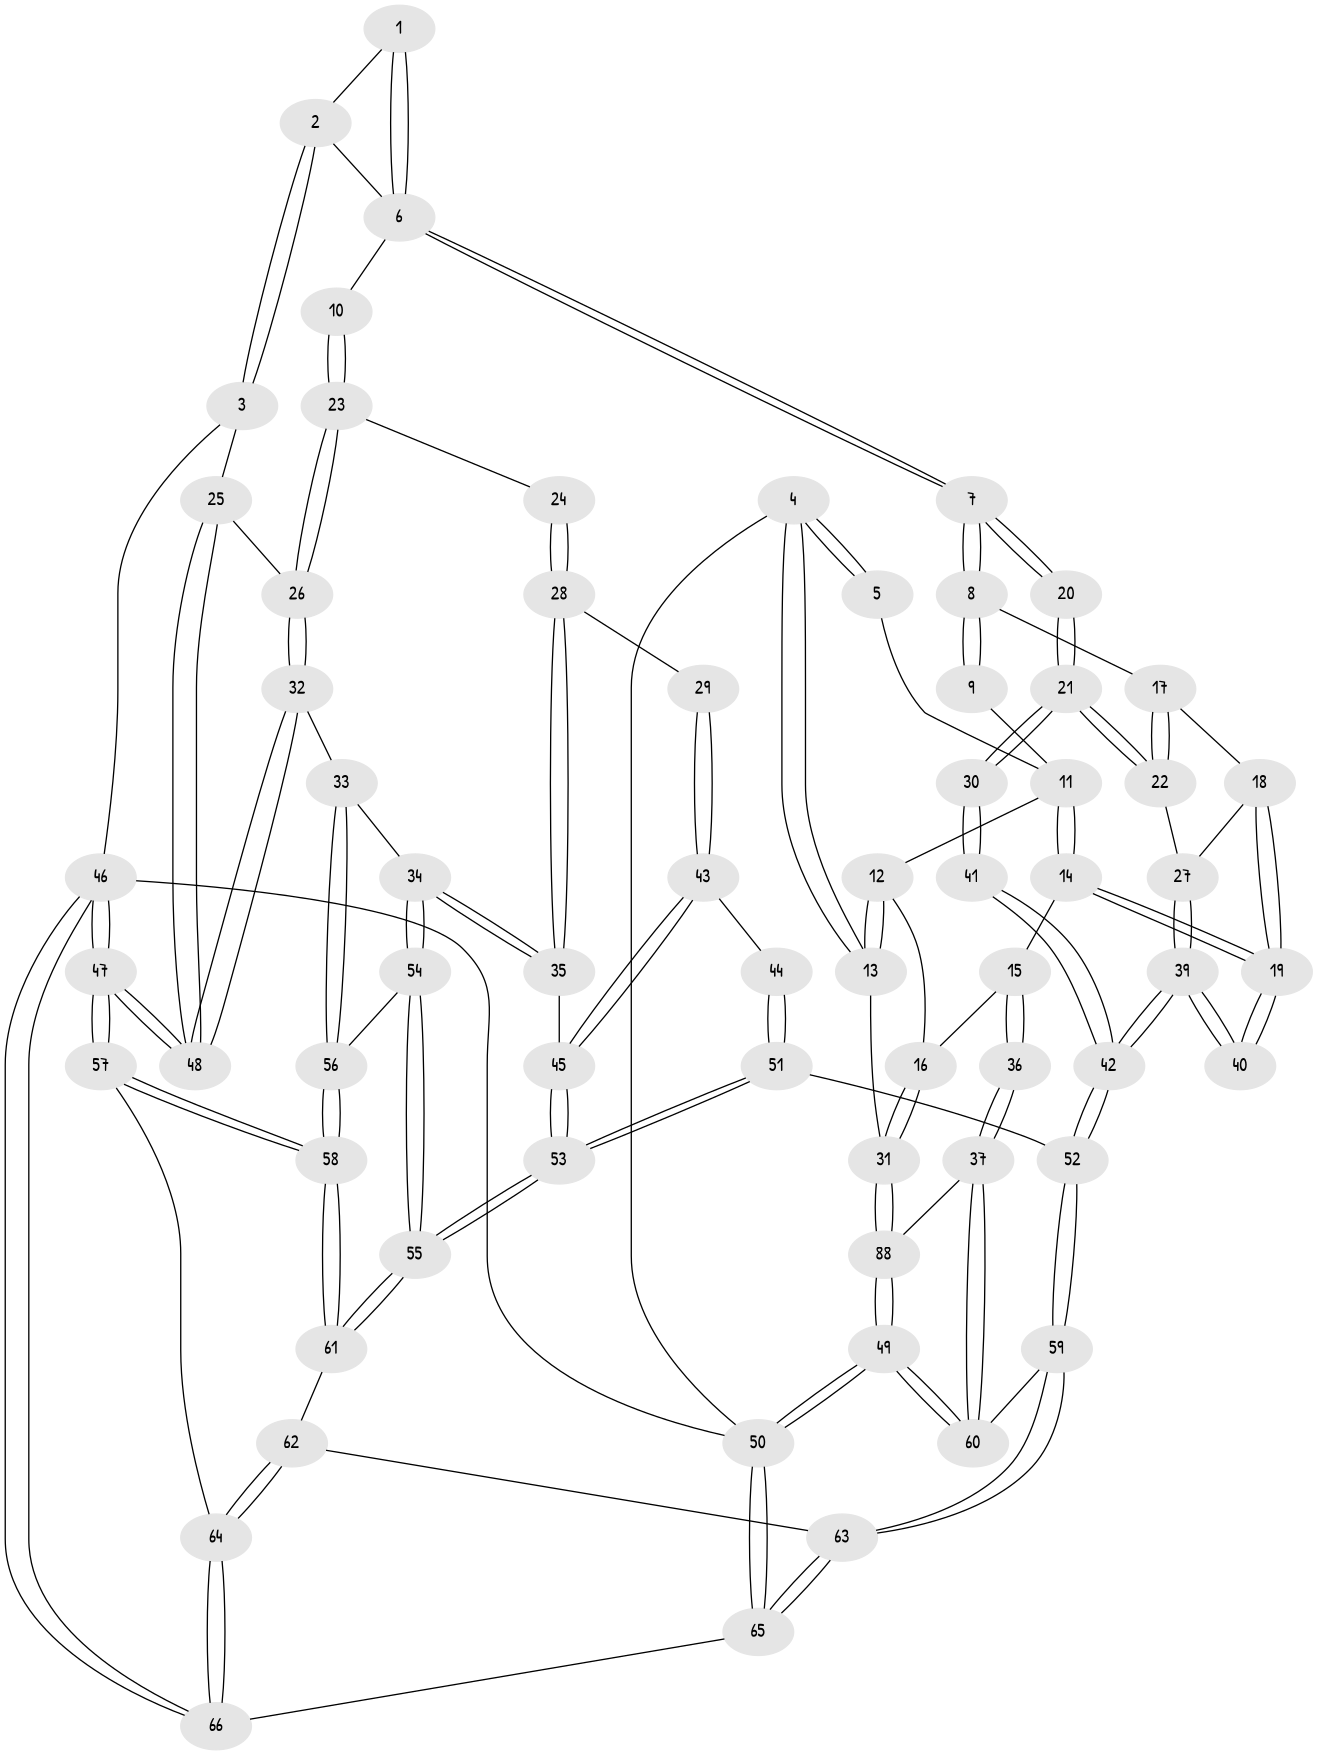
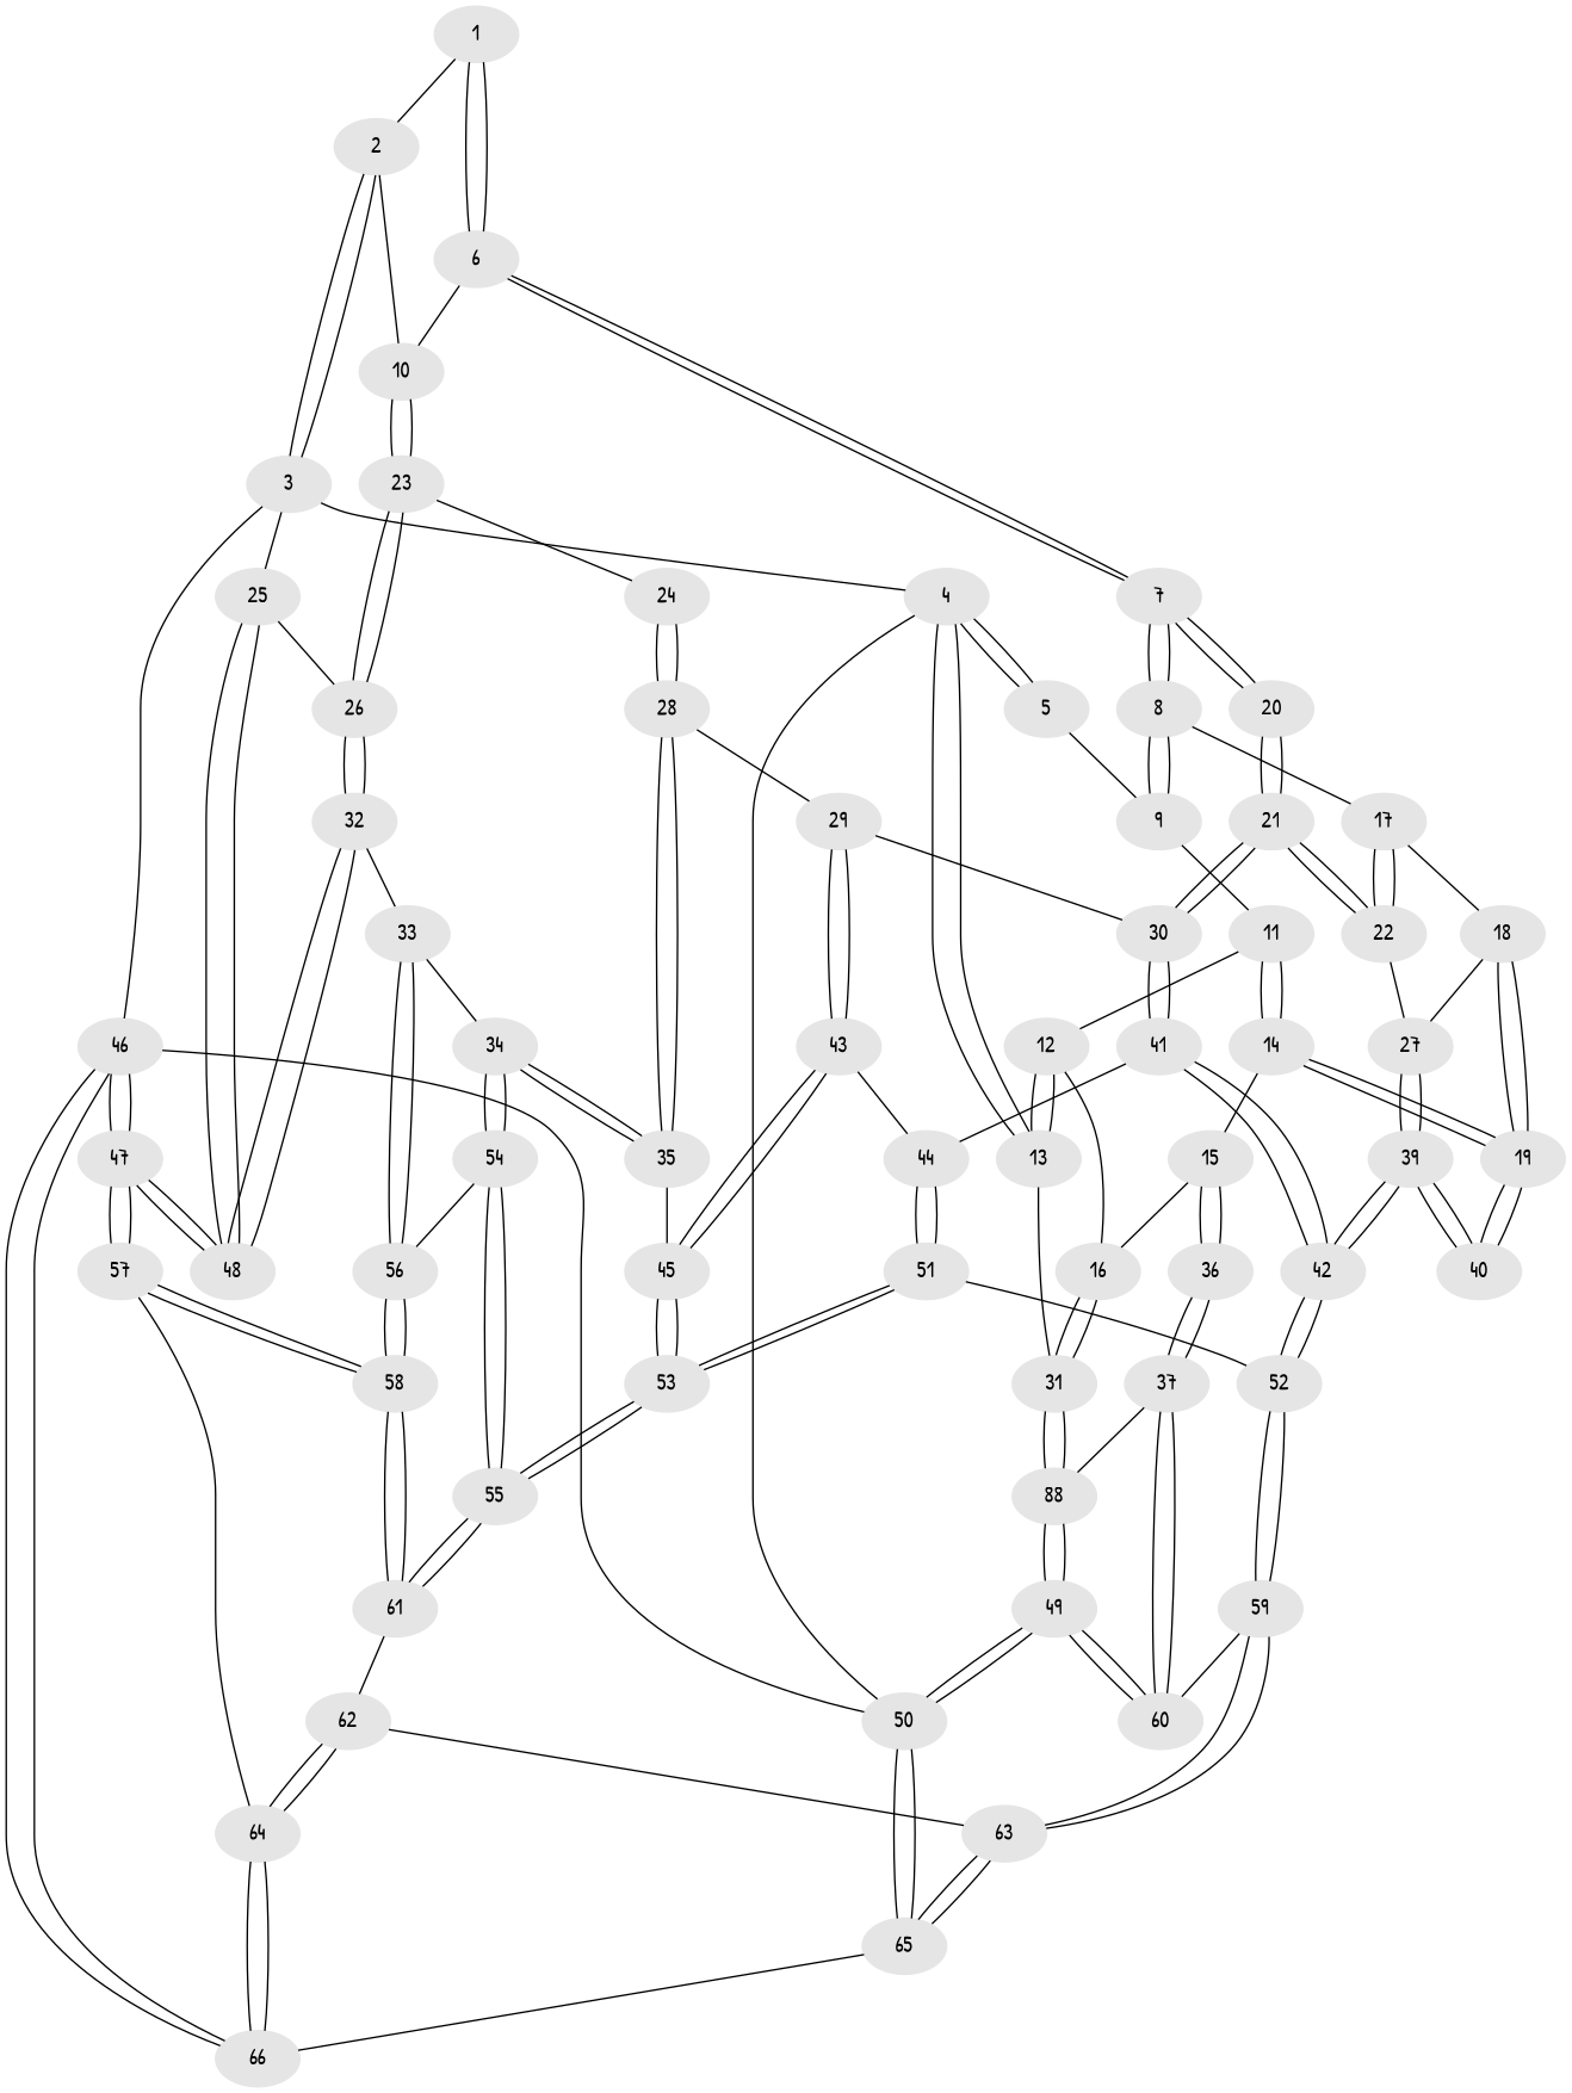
  graph {
    fontname="Patrick Hand"
    node [color=gray90 fontname="Patrick Hand" style=filled]
    edge [fontname="Patrick Hand"]
    1
    2
    6
    3
    10
    7
    4
    25
    46
    23
    5
    13
    50
    26
    48
    47
    66
    9
    31
    65
    11
    8
    20
    17
    21
    18
    22
    12
    14
    24
    16
    15
    19
    n34 [label=88]
    36
    40
    37
    27
    39
    30
    28
    41
    32
    29
    35
    33
    42
    43
    45
    44
    49
    34
    56
    54
    58
    55
    53
    60
    52
    51
    59
    57
    64
    63
    61
    62
    1 -- 2
    1 -- 6
    1 -- 6
    2 -- 3
    2 -- 3
-   2 -- 6
+   2 -- 10
    6 -- 10
    6 -- 7
    6 -- 7
+   3 -- 4
    3 -- 25
    3 -- 46
    10 -- 23
    10 -- 23
    7 -- 8
    7 -- 8
    7 -- 20
    7 -- 20
    4 -- 5
    4 -- 5
    4 -- 13
    4 -- 13
    4 -- 50
    25 -- 26
    25 -- 48
    25 -- 48
    46 -- 50
    46 -- 47
    46 -- 47
    46 -- 66
    46 -- 66
    23 -- 26
    23 -- 26
    23 -- 24
-   5 -- 11
+   5 -- 9
    13 -- 31
    50 -- 65
    50 -- 65
    26 -- 32
    26 -- 32
    47 -- 48
    47 -- 48
    47 -- 57
    47 -- 57
    9 -- 11
    31 -- n34
    31 -- n34
    65 -- 66
    11 -- 12
    11 -- 14
    11 -- 14
    8 -- 9
    8 -- 9
    8 -- 17
    20 -- 21
    20 -- 21
    17 -- 18
    17 -- 22
    17 -- 22
    21 -- 22
    21 -- 22
    21 -- 30
    21 -- 30
    18 -- 19
    18 -- 19
    18 -- 27
    22 -- 27
    12 -- 13
    12 -- 13
    12 -- 16
    14 -- 15
    14 -- 19
    14 -- 19
    24 -- 28
    24 -- 28
    16 -- 31
    16 -- 31
    15 -- 16
    15 -- 36
    15 -- 36
    19 -- 40
    19 -- 40
    n34 -- 49
    n34 -- 49
    36 -- 37
    36 -- 37
    37 -- n34
    37 -- 60
    37 -- 60
    27 -- 39
    27 -- 39
    39 -- 40
    39 -- 40
    39 -- 42
    39 -- 42
    30 -- 41
    30 -- 41
    28 -- 29
    28 -- 35
    28 -- 35
    41 -- 42
    41 -- 42
+   41 -- 44
    32 -- 48
    32 -- 48
    32 -- 33
+   29 -- 30
    29 -- 43
    29 -- 43
    35 -- 45
    33 -- 34
    33 -- 56
    33 -- 56
    42 -- 52
    42 -- 52
    43 -- 45
    43 -- 45
    43 -- 44
    45 -- 53
    45 -- 53
    44 -- 51
    44 -- 51
    49 -- 50
    49 -- 50
    49 -- 60
    49 -- 60
    34 -- 35
    34 -- 35
    34 -- 54
    34 -- 54
    56 -- 58
    56 -- 58
    54 -- 56
    54 -- 55
    54 -- 55
    58 -- 61
    58 -- 61
    55 -- 61
    55 -- 61
    53 -- 55
    53 -- 55
    52 -- 59
    52 -- 59
    51 -- 53
    51 -- 53
    51 -- 52
    59 -- 60
    59 -- 63
    59 -- 63
    57 -- 58
    57 -- 58
    57 -- 64
    64 -- 66
    64 -- 66
    63 -- 65
    63 -- 65
    61 -- 62
    62 -- 64
    62 -- 64
    62 -- 63
  }
